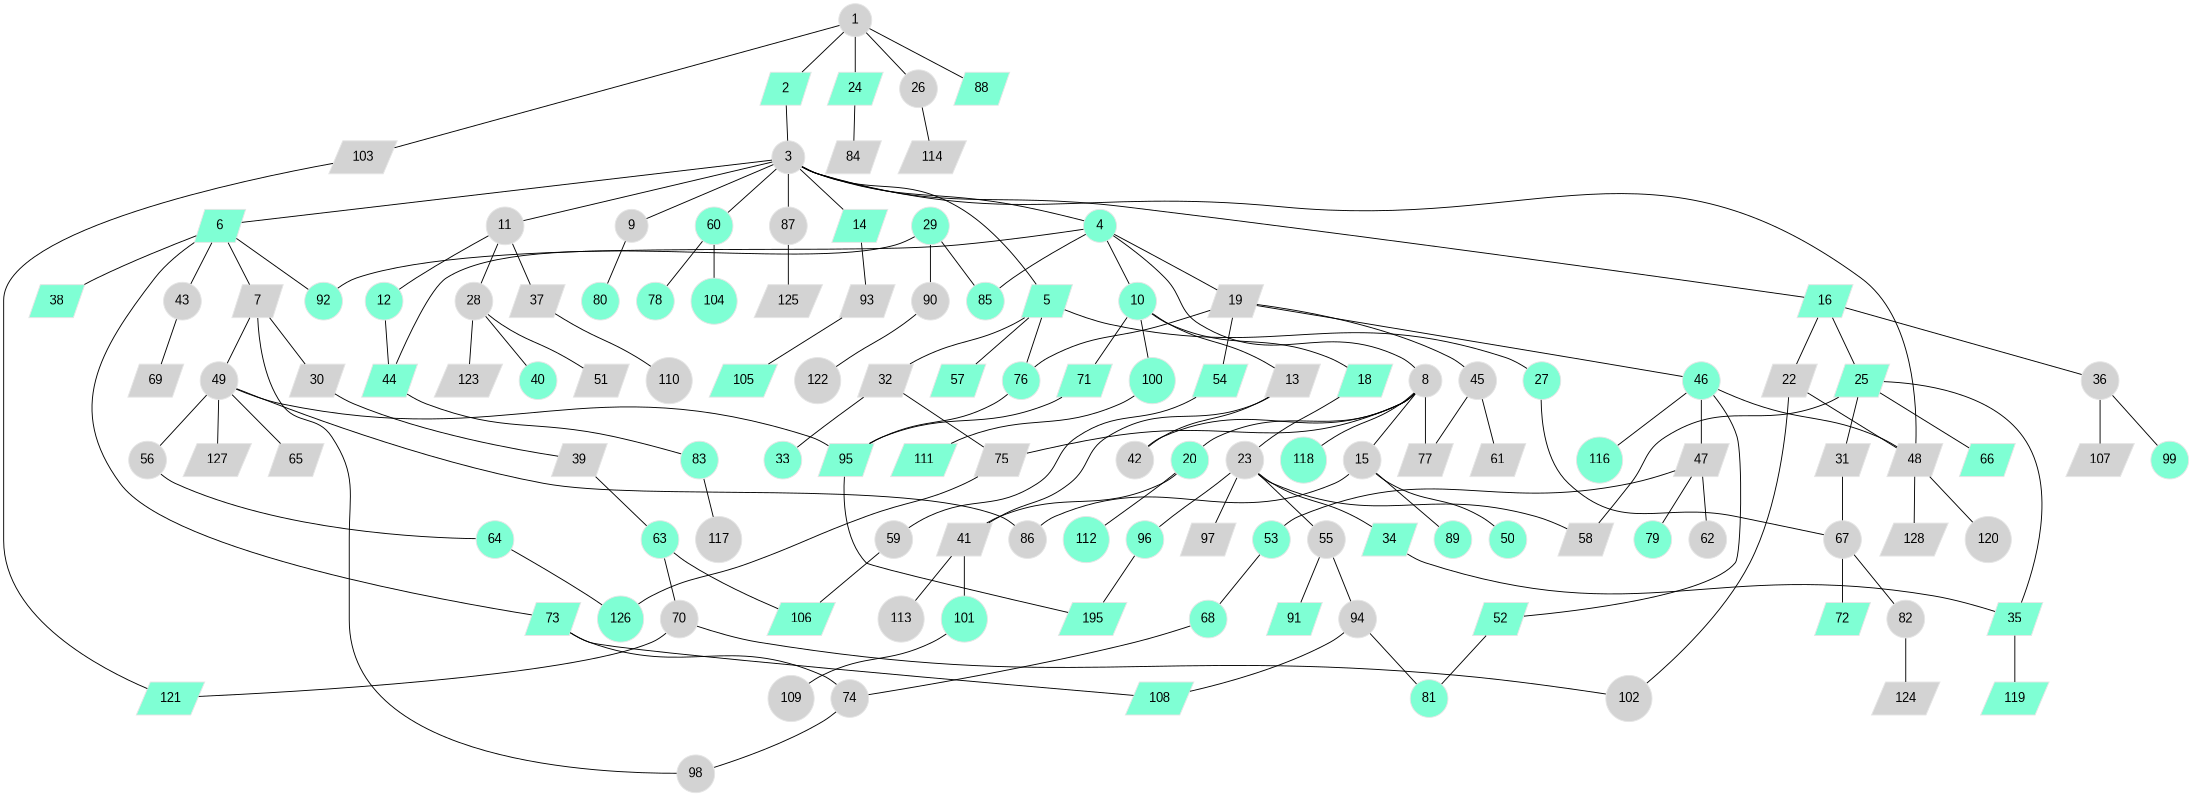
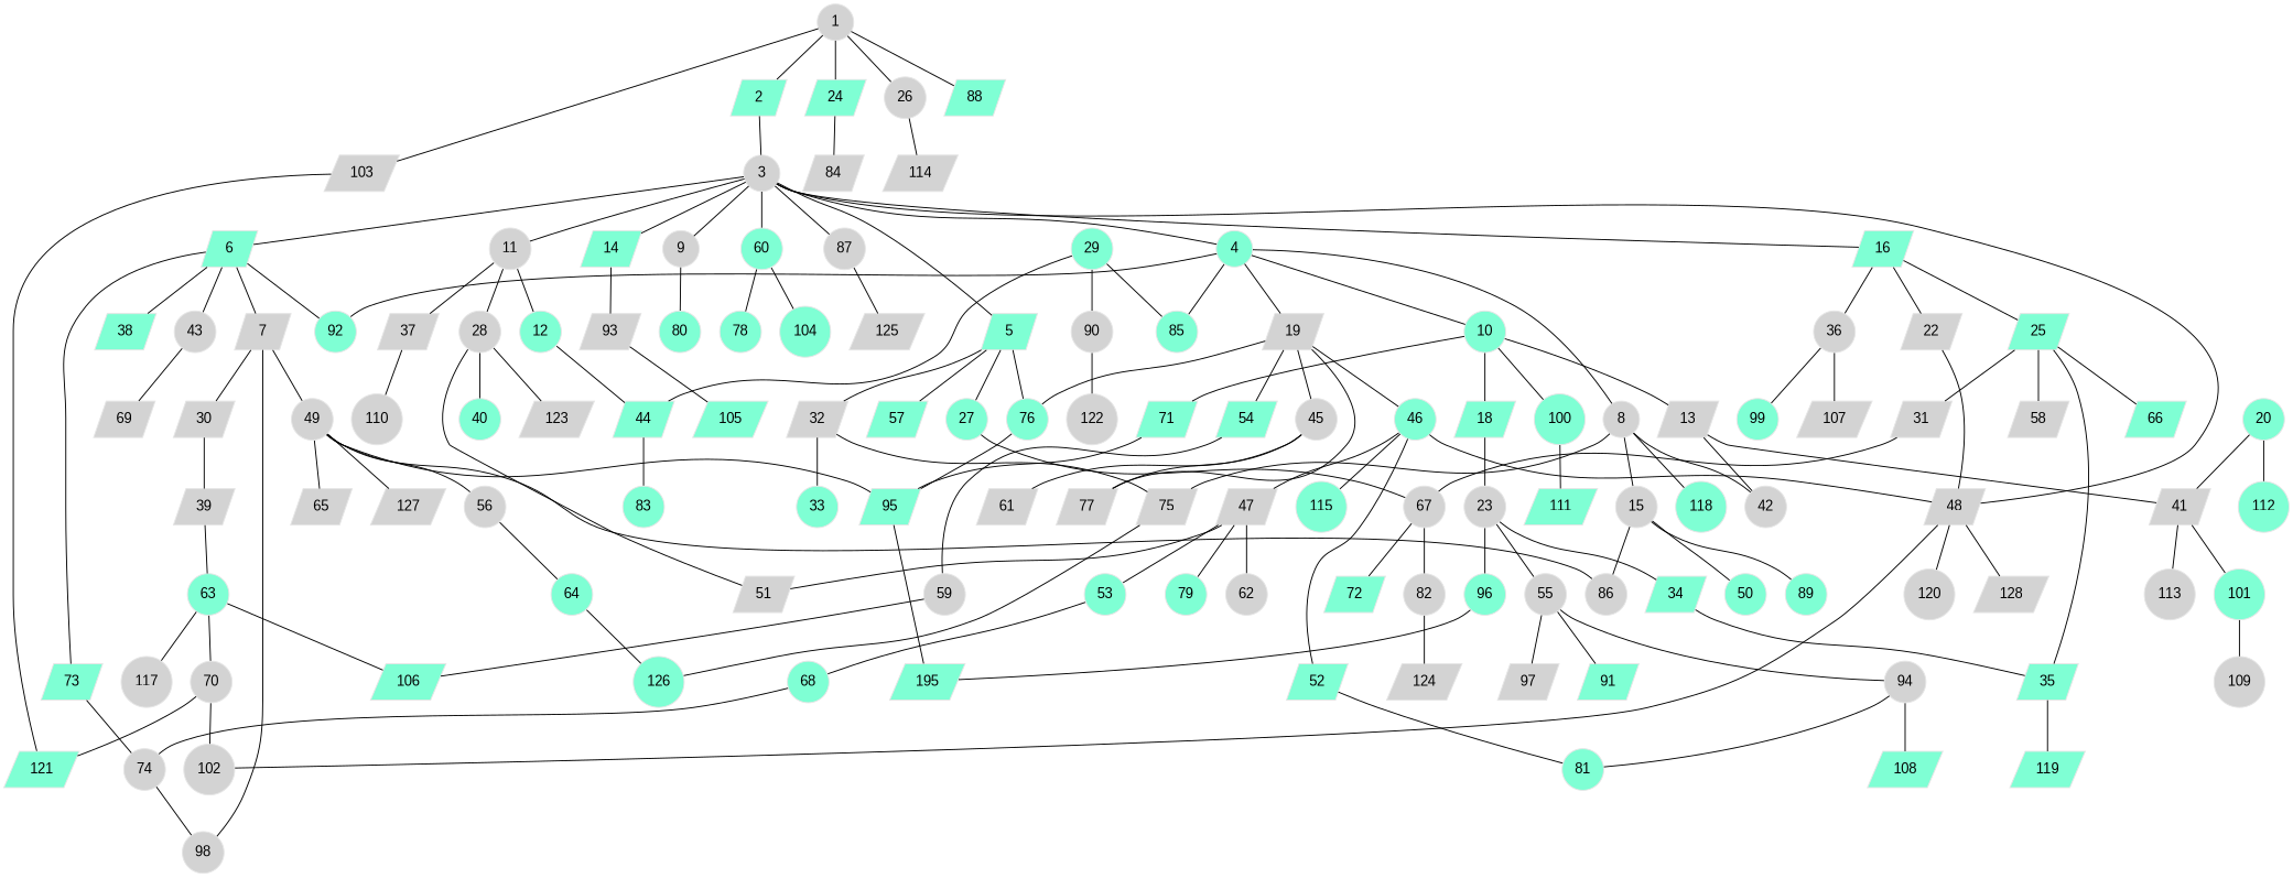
  graph {
    fontname="Liberation Sans"
    node [color=gray90 fillcolor=lightgrey fontname="Liberation Sans" shape=circle style=filled]
    edge [fontname="Liberation Sans"]
    2 [fillcolor=aquamarine shape=parallelogram]
    1
    24 [fillcolor=aquamarine shape=parallelogram]
    26
    88 [fillcolor=aquamarine shape=parallelogram]
    103 [shape=parallelogram]
    3
    84 [shape=parallelogram]
    114 [shape=parallelogram]
    121 [fillcolor=aquamarine shape=parallelogram]
    4 [fillcolor=aquamarine]
    5 [fillcolor=aquamarine shape=parallelogram]
    6 [fillcolor=aquamarine shape=parallelogram]
    9
    11
    14 [fillcolor=aquamarine shape=parallelogram]
    16 [fillcolor=aquamarine shape=parallelogram]
    48 [shape=parallelogram]
    60 [fillcolor=aquamarine]
    87
    8
    10 [fillcolor=aquamarine]
    19 [shape=parallelogram]
    85 [fillcolor=aquamarine]
    92 [fillcolor=aquamarine]
    27 [fillcolor=aquamarine]
    32 [shape=parallelogram]
    57 [fillcolor=aquamarine shape=parallelogram]
    76 [fillcolor=aquamarine]
    7 [shape=parallelogram]
    38 [fillcolor=aquamarine shape=parallelogram]
    43
    73 [fillcolor=aquamarine shape=parallelogram]
    80 [fillcolor=aquamarine]
    12 [fillcolor=aquamarine]
    28
    37 [shape=parallelogram]
    93 [shape=parallelogram]
    22 [shape=parallelogram]
    25 [fillcolor=aquamarine shape=parallelogram]
    36
    102
    120
    128 [shape=parallelogram]
    78 [fillcolor=aquamarine]
    104 [fillcolor=aquamarine]
    125 [shape=parallelogram]
    15
    20 [fillcolor=aquamarine]
    42
    75 [shape=parallelogram]
    77 [shape=parallelogram]
    118 [fillcolor=aquamarine]
    13 [shape=parallelogram]
    18 [fillcolor=aquamarine shape=parallelogram]
    71 [fillcolor=aquamarine shape=parallelogram]
    100 [fillcolor=aquamarine]
    45
    46 [fillcolor=aquamarine]
    54 [fillcolor=aquamarine shape=parallelogram]
    67
    33 [fillcolor=aquamarine]
    95 [fillcolor=aquamarine shape=parallelogram]
    30 [shape=parallelogram]
    49
    98
    69 [shape=parallelogram]
    74
    108 [fillcolor=aquamarine shape=parallelogram]
    39 [shape=parallelogram]
    86
    56
    65 [shape=parallelogram]
    127 [shape=parallelogram]
    50 [fillcolor=aquamarine]
    89 [fillcolor=aquamarine]
    41 [shape=parallelogram]
    112 [fillcolor=aquamarine]
    126 [fillcolor=aquamarine]
    23
    111 [fillcolor=aquamarine shape=parallelogram]
    44 [fillcolor=aquamarine shape=parallelogram]
    40 [fillcolor=aquamarine]
    51 [shape=parallelogram]
    123 [shape=parallelogram]
    110
    83 [fillcolor=aquamarine]
    101 [fillcolor=aquamarine]
    113
    105 [fillcolor=aquamarine shape=parallelogram]
    58 [shape=parallelogram]
    31 [shape=parallelogram]
    35 [fillcolor=aquamarine shape=parallelogram]
    66 [fillcolor=aquamarine shape=parallelogram]
    99 [fillcolor=aquamarine]
    107 [shape=parallelogram]
    29 [fillcolor=aquamarine]
    90
    106 [fillcolor=aquamarine shape=parallelogram]
    34 [fillcolor=aquamarine shape=parallelogram]
    55
    96 [fillcolor=aquamarine]
    61 [shape=parallelogram]
    47 [shape=parallelogram]
    52 [fillcolor=aquamarine shape=parallelogram]
-   116 [fillcolor=aquamarine]
+   116 [fillcolor=aquamarine label=115]
    59
    91 [fillcolor=aquamarine shape=parallelogram]
    94
    97 [shape=parallelogram]
    n111 [fillcolor=aquamarine label=195 shape=parallelogram]
    119 [fillcolor=aquamarine shape=parallelogram]
    72 [fillcolor=aquamarine shape=parallelogram]
    82
    122
    63 [fillcolor=aquamarine]
    70
    109
    117
    53 [fillcolor=aquamarine]
    62
    79 [fillcolor=aquamarine]
    81 [fillcolor=aquamarine]
    68 [fillcolor=aquamarine]
    64 [fillcolor=aquamarine]
    124 [shape=parallelogram]
    2 -- 3
    1 -- 2
    1 -- 24
    1 -- 26
    1 -- 88
    1 -- 103
    24 -- 84
    26 -- 114
    103 -- 121
    3 -- 4
    3 -- 5
    3 -- 6
    3 -- 9
    3 -- 11
    3 -- 14
    3 -- 16
    3 -- 48
    3 -- 60
    3 -- 87
    4 -- 8
    4 -- 10
    4 -- 19
    4 -- 85
    4 -- 92
    5 -- 27
    5 -- 32
    5 -- 57
    5 -- 76
    6 -- 92
    6 -- 7
    6 -- 38
    6 -- 43
    6 -- 73
    9 -- 80
    11 -- 12
    11 -- 28
    11 -- 37
    14 -- 93
    16 -- 22
    16 -- 25
    16 -- 36
-   22 -- 102
+   48 -- 102
    48 -- 120
    48 -- 128
    60 -- 78
    60 -- 104
    87 -- 125
    8 -- 15
-   8 -- 20
    8 -- 42
    8 -- 75
-   8 -- 77
+   19 -- 77
    8 -- 118
    10 -- 13
    10 -- 18
    10 -- 71
    10 -- 100
    19 -- 76
    19 -- 45
    19 -- 46
    19 -- 54
    27 -- 67
    32 -- 75
    32 -- 33
    76 -- 95
    7 -- 30
    7 -- 49
    7 -- 98
    43 -- 69
    73 -- 74
-   73 -- 108
    12 -- 44
    28 -- 40
    28 -- 51
    28 -- 123
    37 -- 110
    93 -- 105
    22 -- 48
    25 -- 58
    25 -- 31
    25 -- 35
    25 -- 66
    36 -- 99
    36 -- 107
    15 -- 86
    15 -- 50
    15 -- 89
    20 -- 41
    20 -- 112
    75 -- 126
    13 -- 42
    13 -- 41
    18 -- 23
    71 -- 95
    100 -- 111
    45 -- 77
    45 -- 61
    46 -- 48
    46 -- 47
    46 -- 52
    46 -- 116
    54 -- 59
    67 -- 72
    67 -- 82
    95 -- n111
    30 -- 39
    49 -- 95
    49 -- 86
    49 -- 56
    49 -- 65
    49 -- 127
    74 -- 98
    39 -- 63
    56 -- 64
    41 -- 101
    41 -- 113
-   23 -- 58
    23 -- 34
    23 -- 55
    23 -- 96
    44 -- 83
-   83 -- 117
+   63 -- 117
    101 -- 109
    31 -- 67
    35 -- 119
    29 -- 85
    29 -- 44
    29 -- 90
    90 -- 122
    34 -- 35
    55 -- 91
    55 -- 94
-   23 -- 97
+   55 -- 97
    96 -- n111
+   47 -- 51
    47 -- 53
    47 -- 62
    47 -- 79
    52 -- 81
    59 -- 106
    94 -- 108
    94 -- 81
    82 -- 124
    63 -- 106
    63 -- 70
    70 -- 121
    70 -- 102
    53 -- 68
    68 -- 74
    64 -- 126
  }
